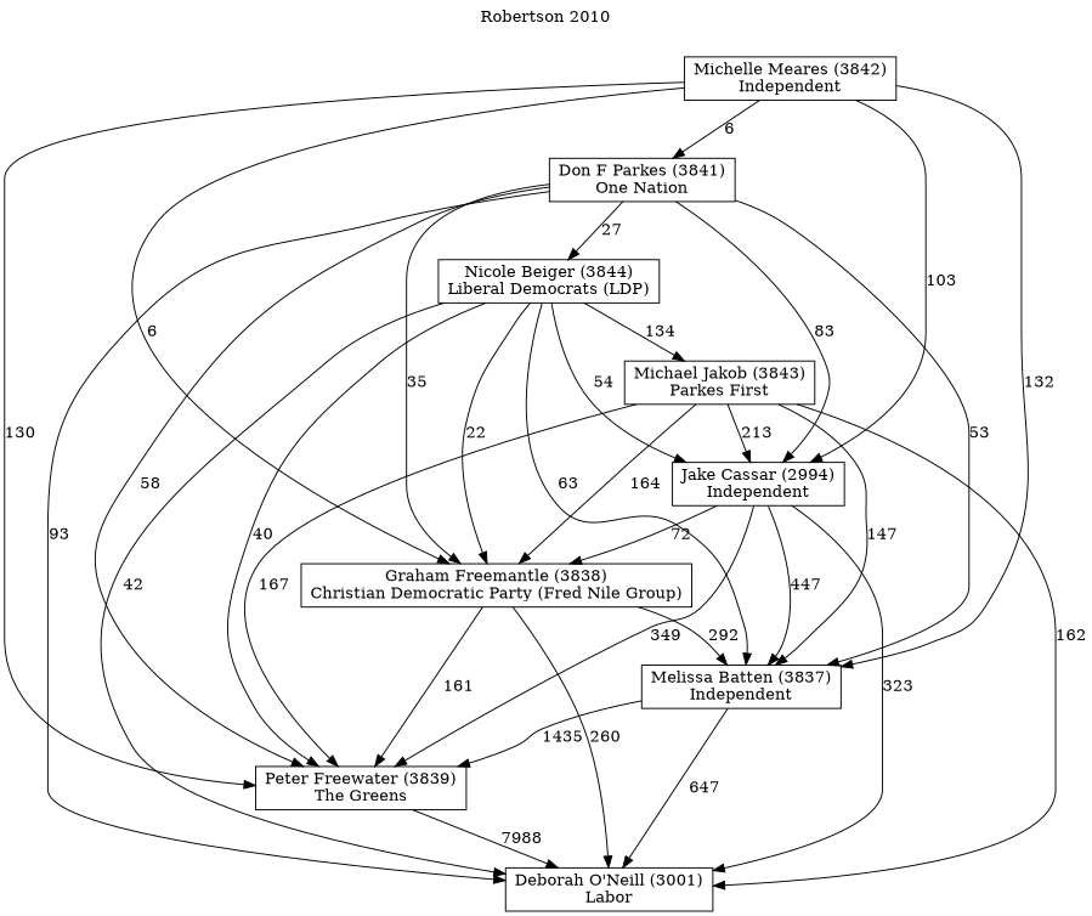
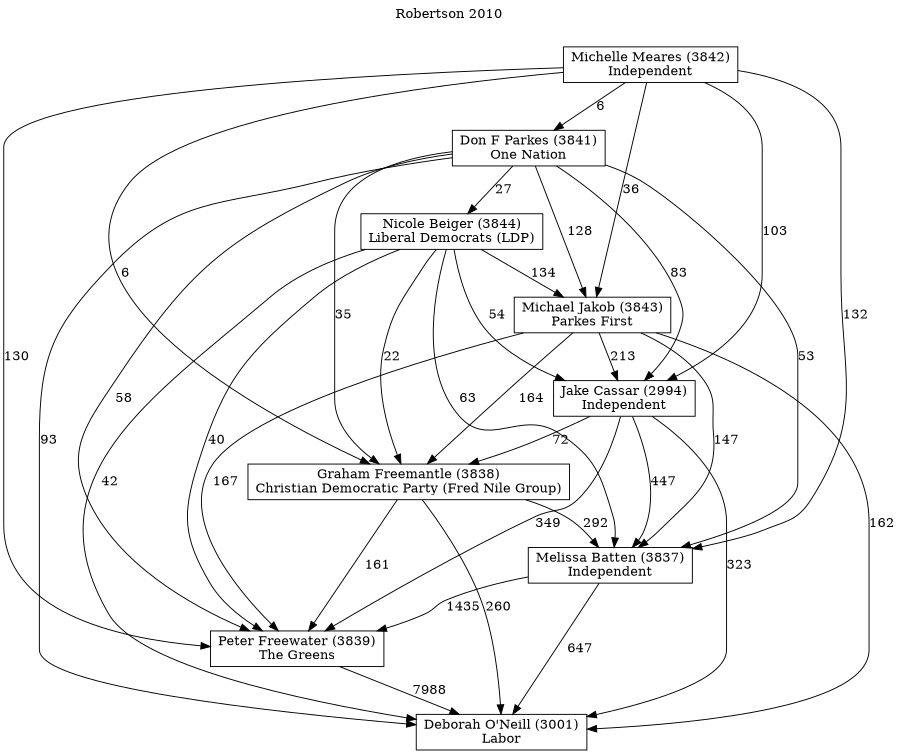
  digraph {
    label="Robertson 2010"
    labelloc=t
    mclimit=10
    node [shape=box]
    n1 [label="Deborah O'Neill (3001)\nLabor"]
    n2 [label="Peter Freewater (3839)\nThe Greens"]
    n3 [label="Melissa Batten (3837)\nIndependent"]
    n4 [label="Graham Freemantle (3838)\nChristian Democratic Party (Fred Nile Group)"]
    n5 [label="Jake Cassar (2994)\nIndependent"]
    n6 [label="Michael Jakob (3843)\nParkes First"]
    n7 [label="Nicole Beiger (3844)\nLiberal Democrats (LDP)"]
    n8 [label="Don F Parkes (3841)\nOne Nation"]
    n9 [label="Michelle Meares (3842)\nIndependent"]
    n2 -> n1 [label=7988]
    n3 -> n1 [label=647]
    n3 -> n2 [label=1435]
    n4 -> n1 [label=260]
    n4 -> n2 [label=161]
    n4 -> n3 [label=292]
    n5 -> n1 [label=323]
    n5 -> n2 [label=349]
    n5 -> n3 [label=447]
    n5 -> n4 [label=72]
    n6 -> n1 [label=162]
    n6 -> n2 [label=167]
    n6 -> n3 [label=147]
    n6 -> n4 [label=164]
    n6 -> n5 [label=213]
    n7 -> n1 [label=42]
    n7 -> n2 [label=40]
    n7 -> n3 [label=63]
    n7 -> n4 [label=22]
    n7 -> n5 [label=54]
    n7 -> n6 [label=134]
    n8 -> n1 [label=93]
    n8 -> n2 [label=58]
    n8 -> n3 [label=53]
    n8 -> n4 [label=35]
    n8 -> n5 [label=83]
+   n8 -> n6 [label=128]
    n8 -> n7 [label=27]
    n9 -> n2 [label=130]
    n9 -> n3 [label=132]
    n9 -> n4 [label=6]
    n9 -> n5 [label=103]
+   n9 -> n6 [label=36]
    n9 -> n8 [label=6]
  }
